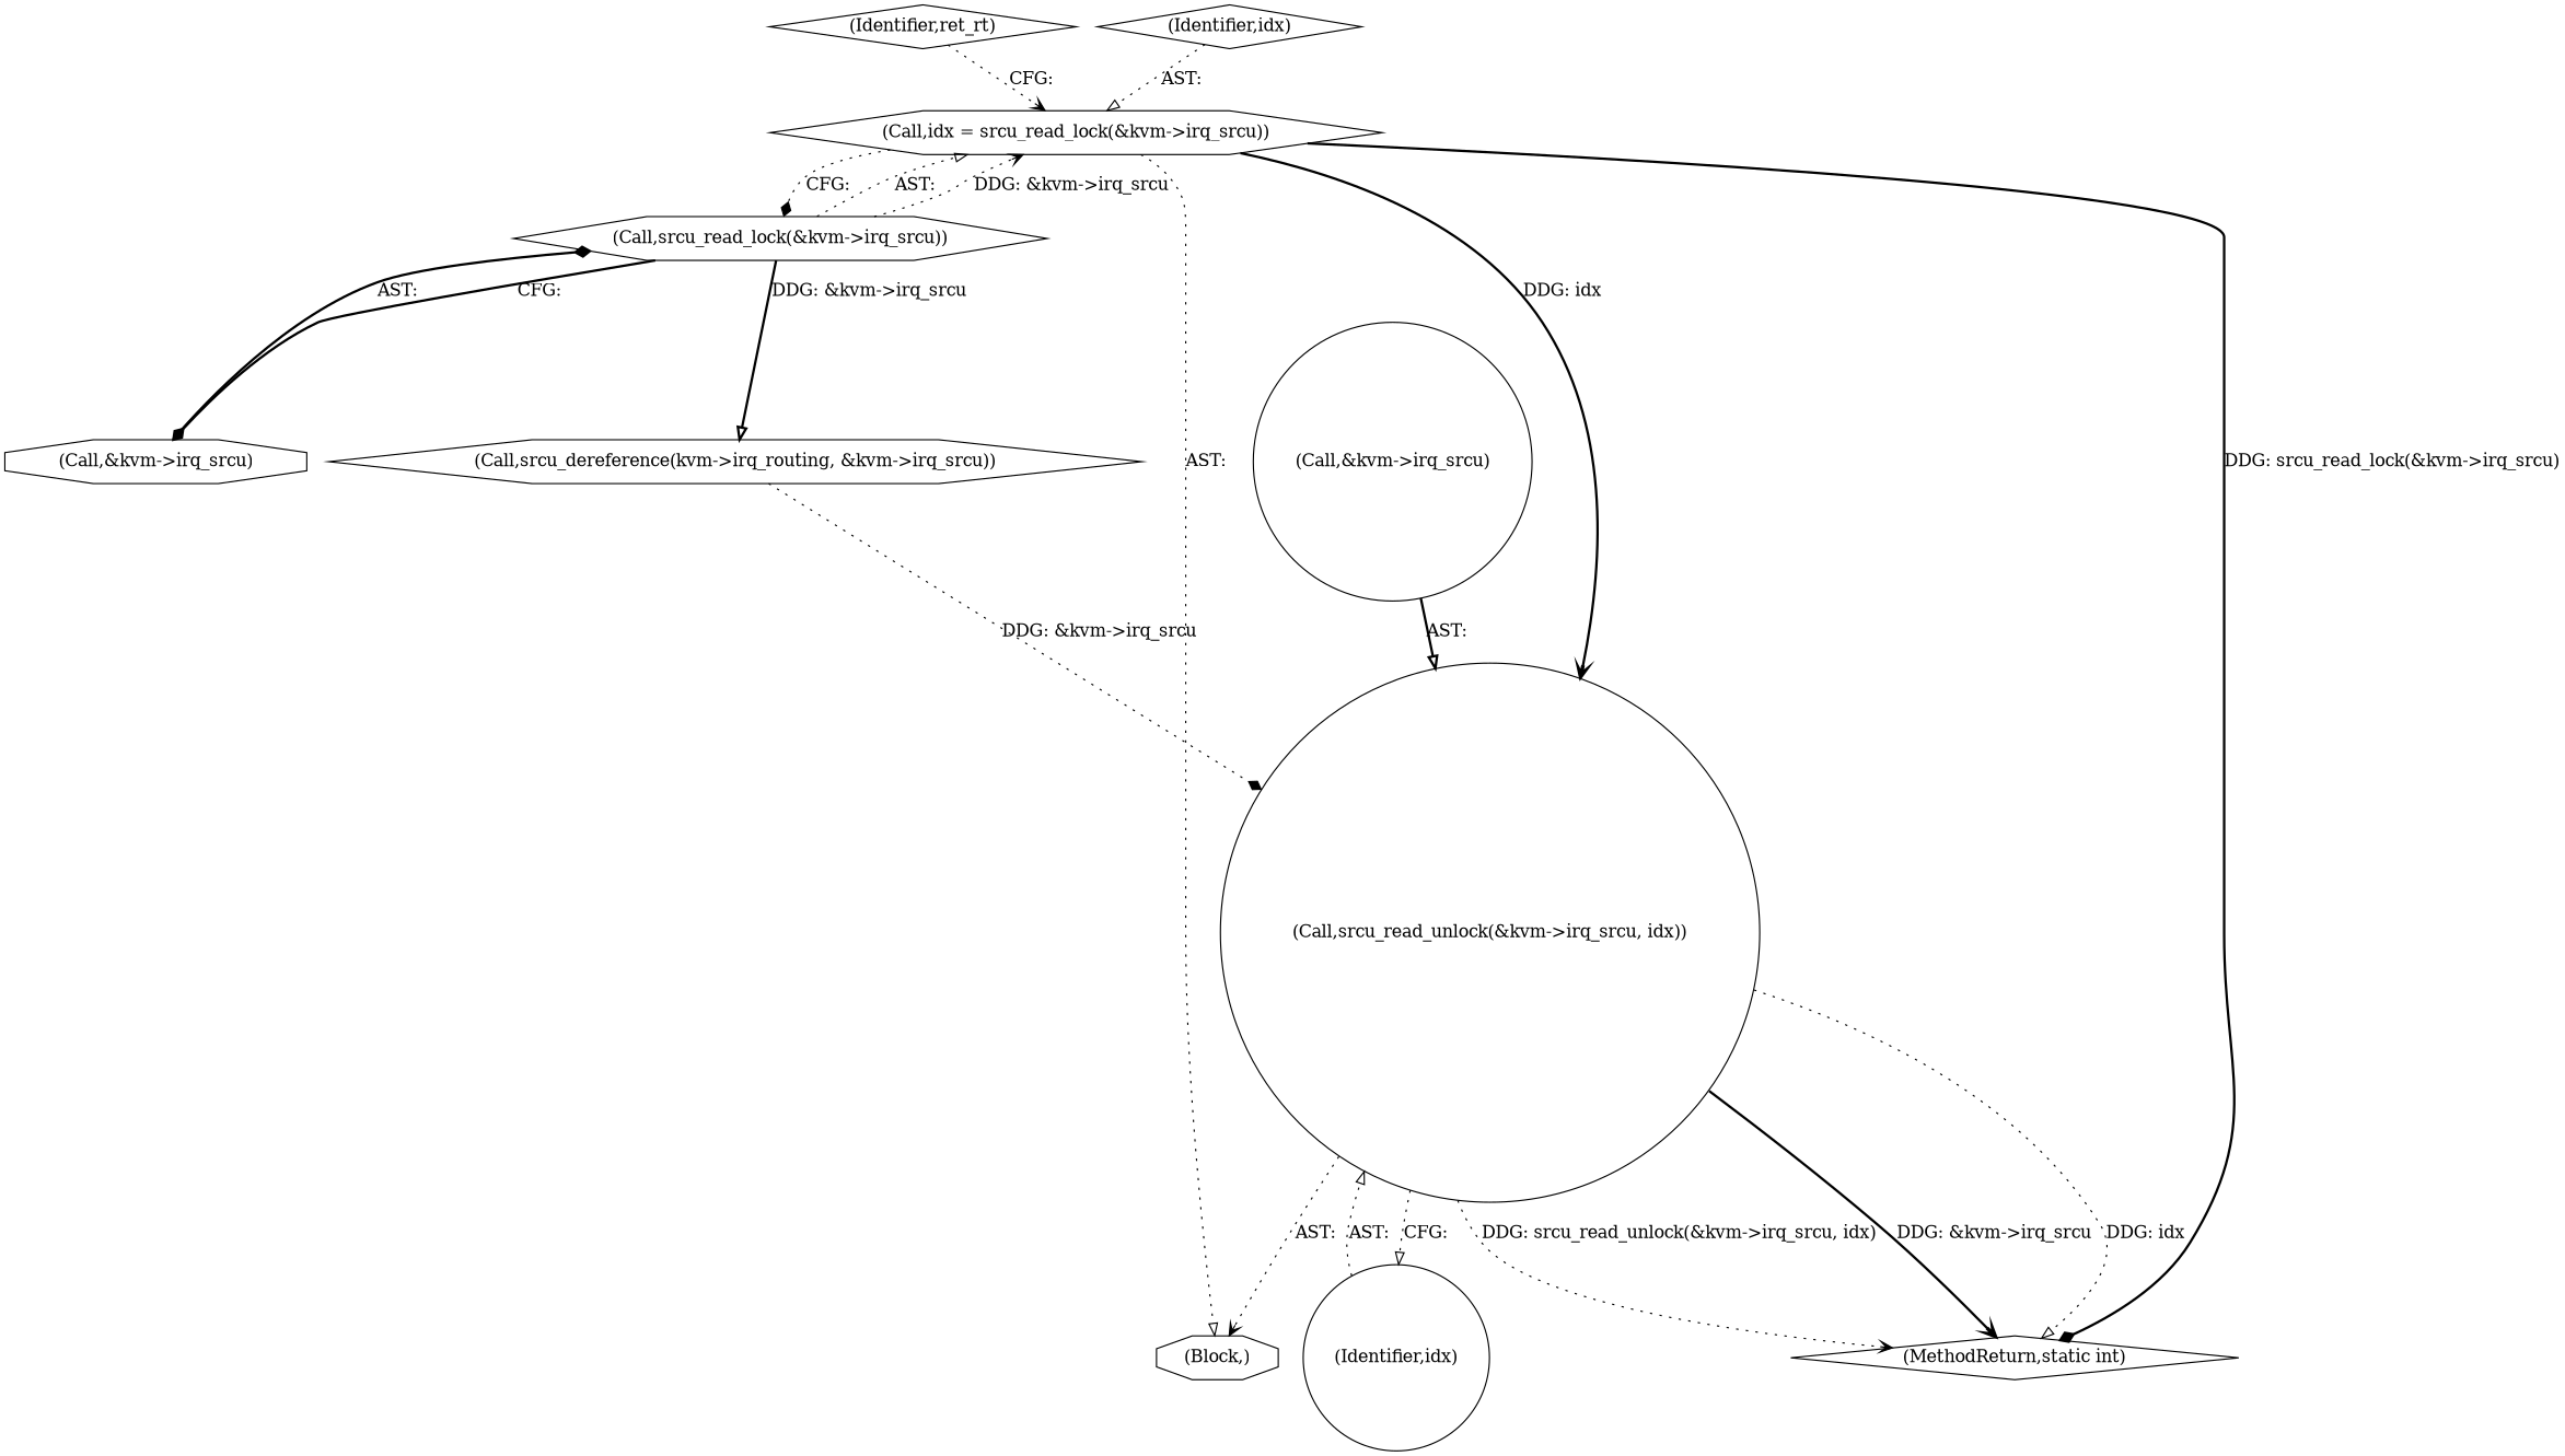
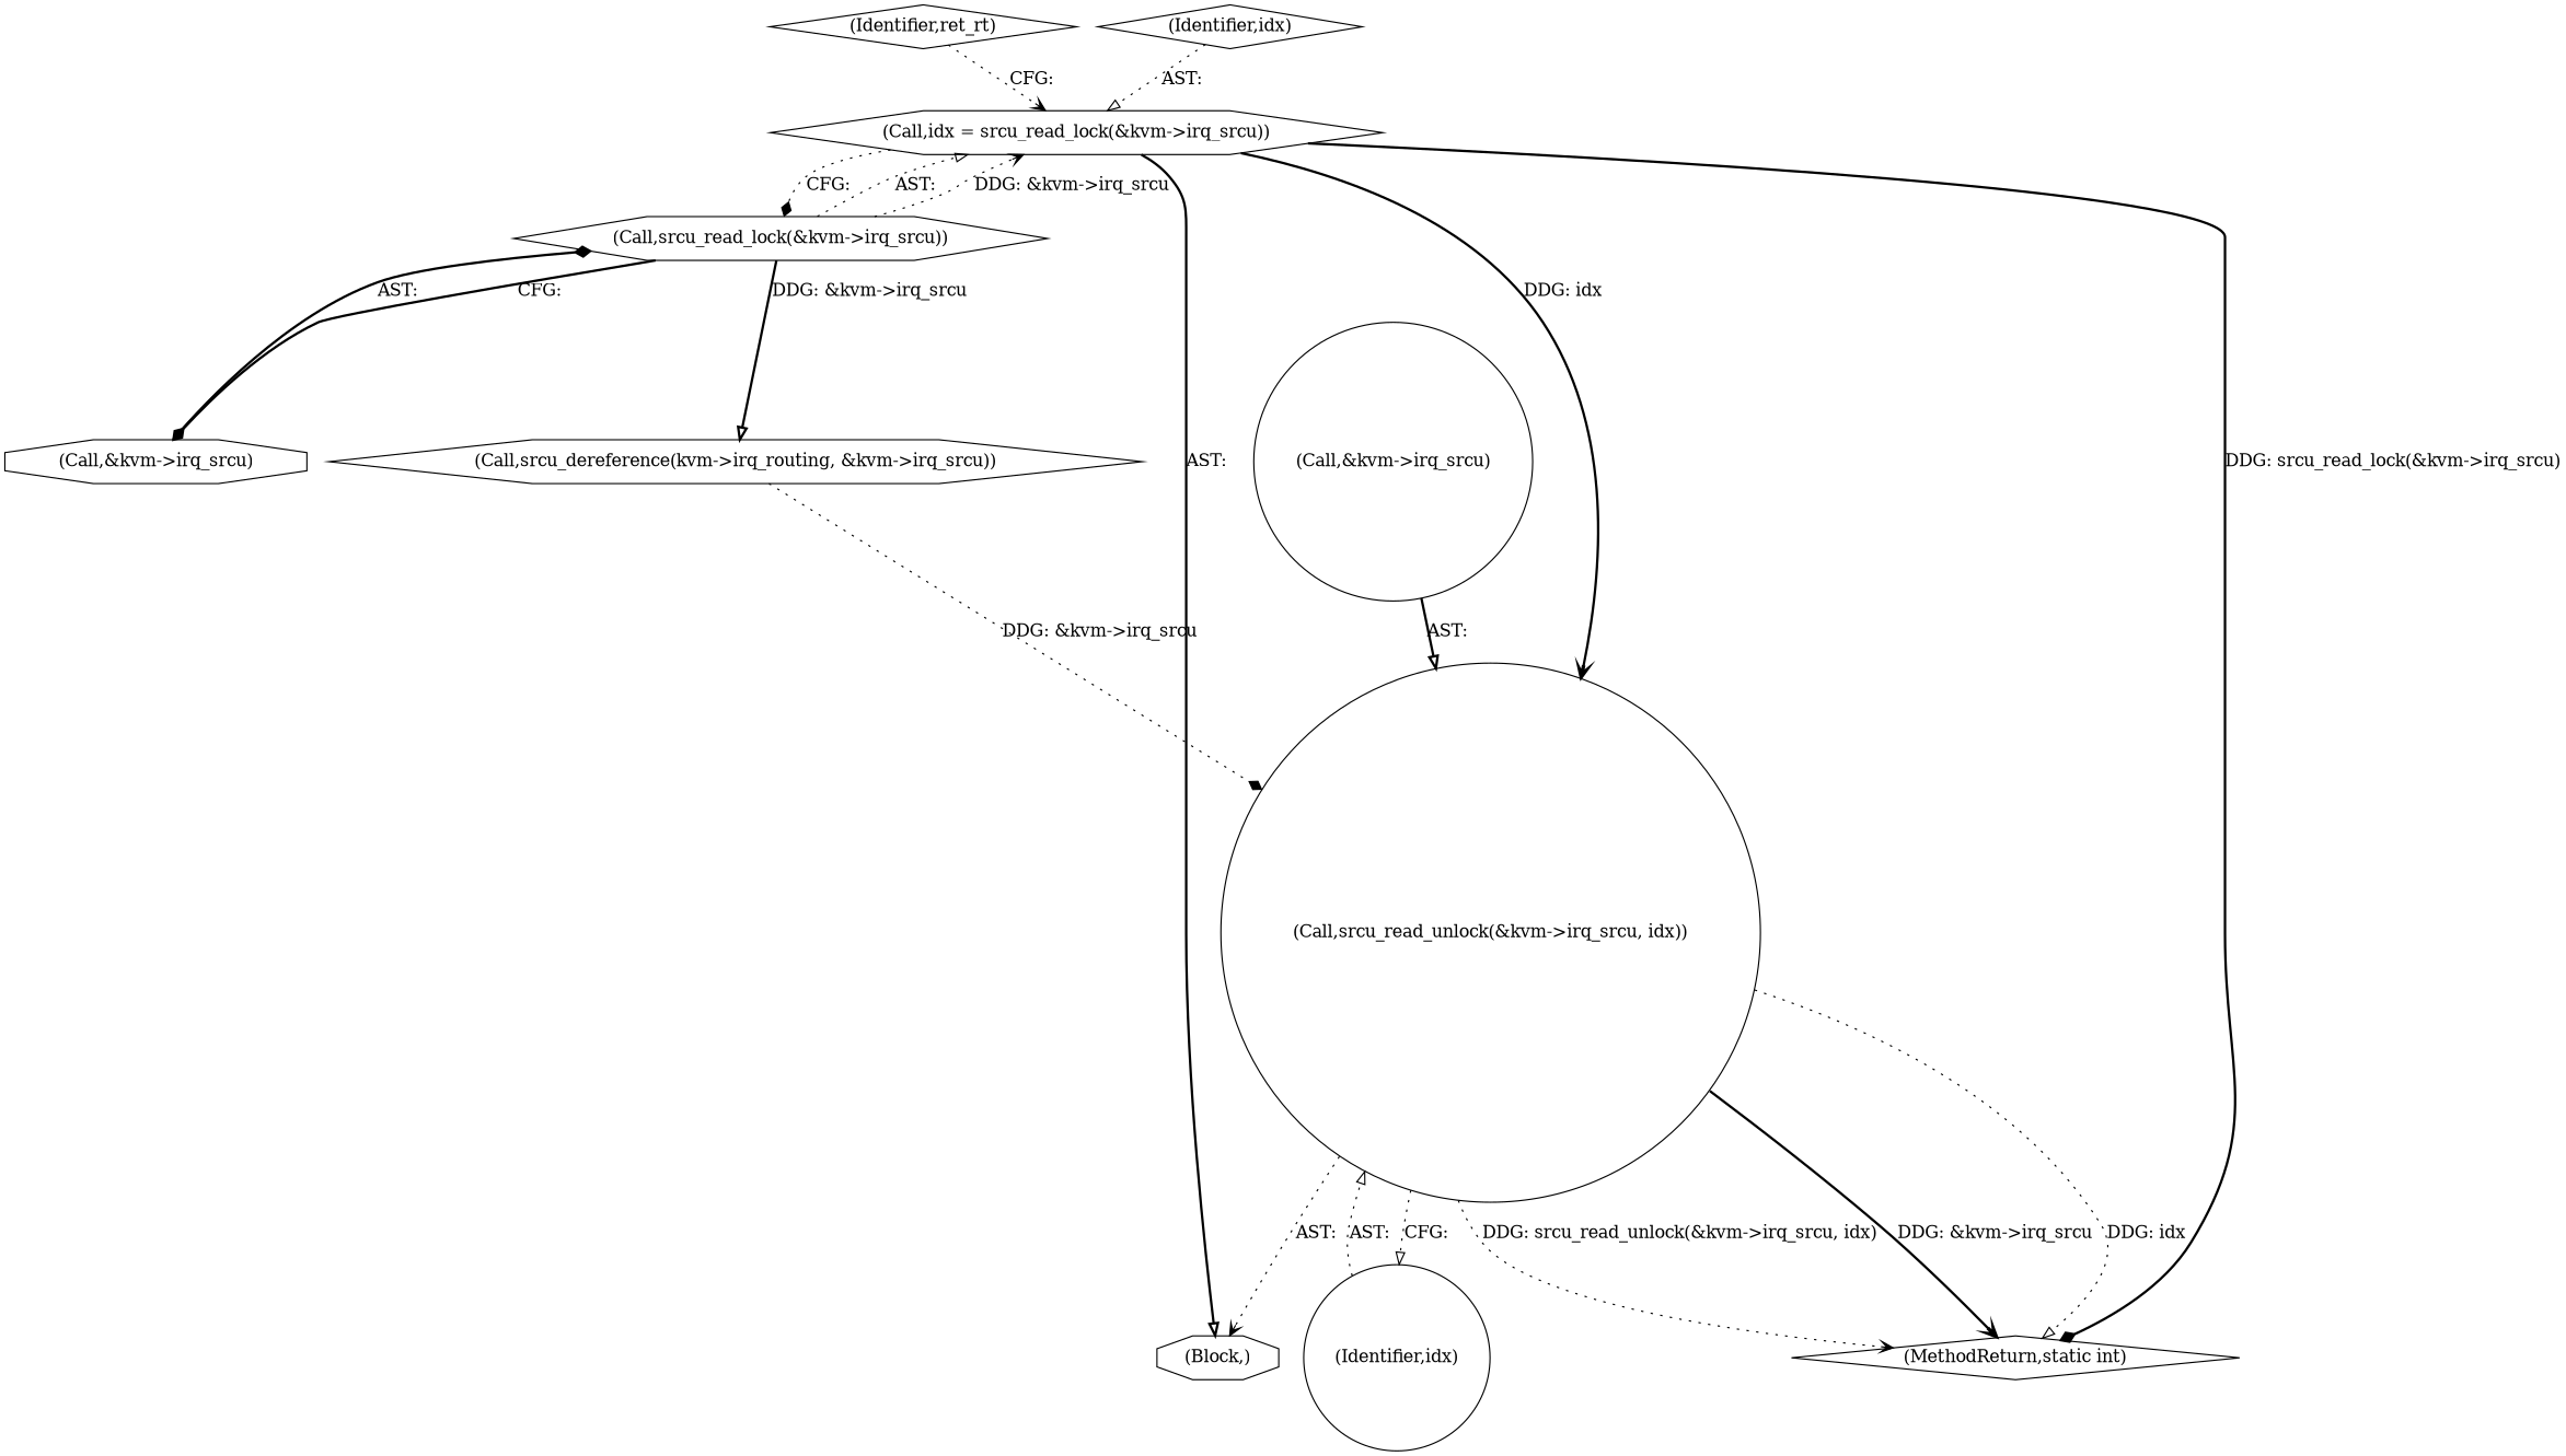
  digraph {
    node [shape=hexagon]
    edge [arrowhead=onormal style=dotted]
    n1 [label="(Call,idx = srcu_read_lock(&kvm->irq_srcu))"]
    n2 [label="(Call,srcu_read_lock(&kvm->irq_srcu))"]
    n3 [label="(Call,srcu_read_unlock(&kvm->irq_srcu, idx))" shape=circle]
    n4 [label="(Block,)" shape=octagon]
    n5 [label="(MethodReturn,static int)" shape=diamond]
    n6 [label="(Call,&kvm->irq_srcu)" shape=octagon]
    n7 [label="(Call,srcu_dereference(kvm->irq_routing, &kvm->irq_srcu))"]
    n8 [label="(Identifier,idx)" shape=circle]
    n9 [label="(Identifier,ret_rt)" shape=diamond]
    n10 [label="(Identifier,idx)" shape=diamond]
    n11 [label="(Call,&kvm->irq_srcu)" shape=circle]
    n1 -> n2 [arrowhead=diamond label="CFG: "]
    n1 -> n3 [arrowhead=vee label="DDG: idx" style=bold]
-   n1 -> n4 [label="AST: "]
+   n1 -> n4 [label="AST: " style=bold]
    n1 -> n5 [arrowhead=diamond label="DDG: srcu_read_lock(&kvm->irq_srcu)" style=bold]
    n2 -> n1 [label="AST: "]
    n2 -> n1 [arrowhead=vee label="DDG: &kvm->irq_srcu"]
    n2 -> n6 [arrowhead=diamond label="CFG: " style=bold]
    n2 -> n7 [label="DDG: &kvm->irq_srcu" style=bold]
    n3 -> n4 [arrowhead=vee label="AST: "]
    n3 -> n5 [label="DDG: idx"]
    n3 -> n5 [arrowhead=vee label="DDG: srcu_read_unlock(&kvm->irq_srcu, idx)"]
    n3 -> n5 [arrowhead=vee label="DDG: &kvm->irq_srcu" style=bold]
    n3 -> n8 [label="CFG: "]
    n6 -> n2 [arrowhead=diamond label="AST: " style=bold]
    n7 -> n3 [arrowhead=diamond label="DDG: &kvm->irq_srcu"]
    n8 -> n3 [label="AST: "]
    n9 -> n1 [arrowhead=vee label="CFG: "]
    n10 -> n1 [label="AST: "]
    n11 -> n3 [label="AST: " style=bold]
  }
